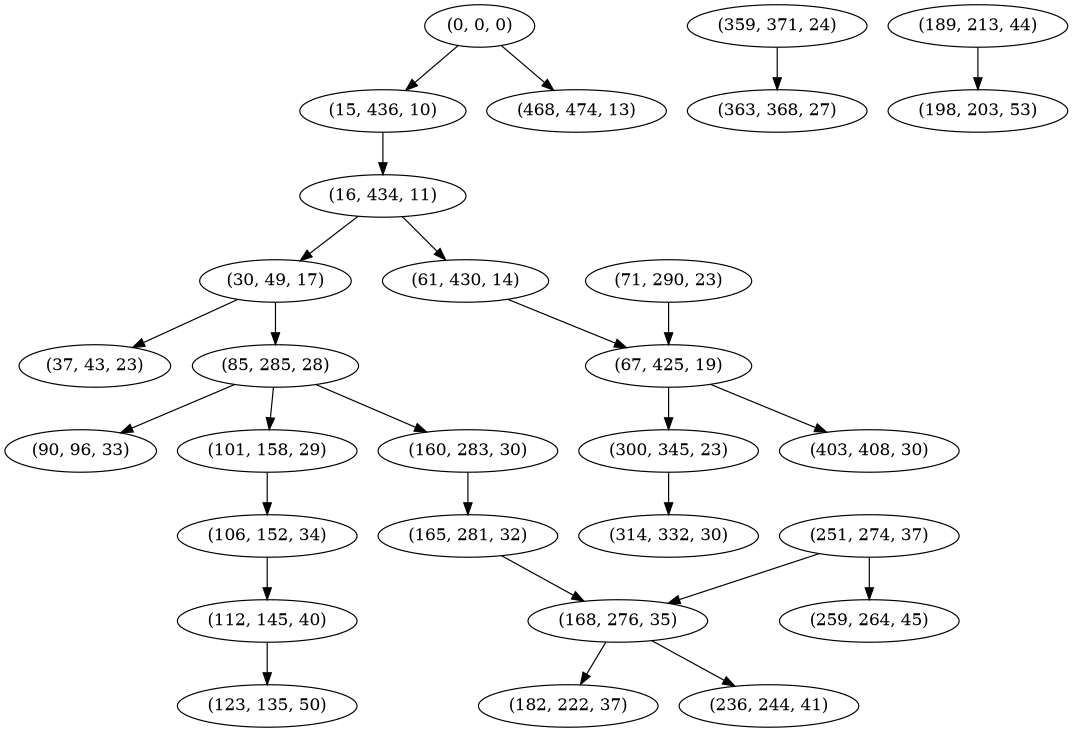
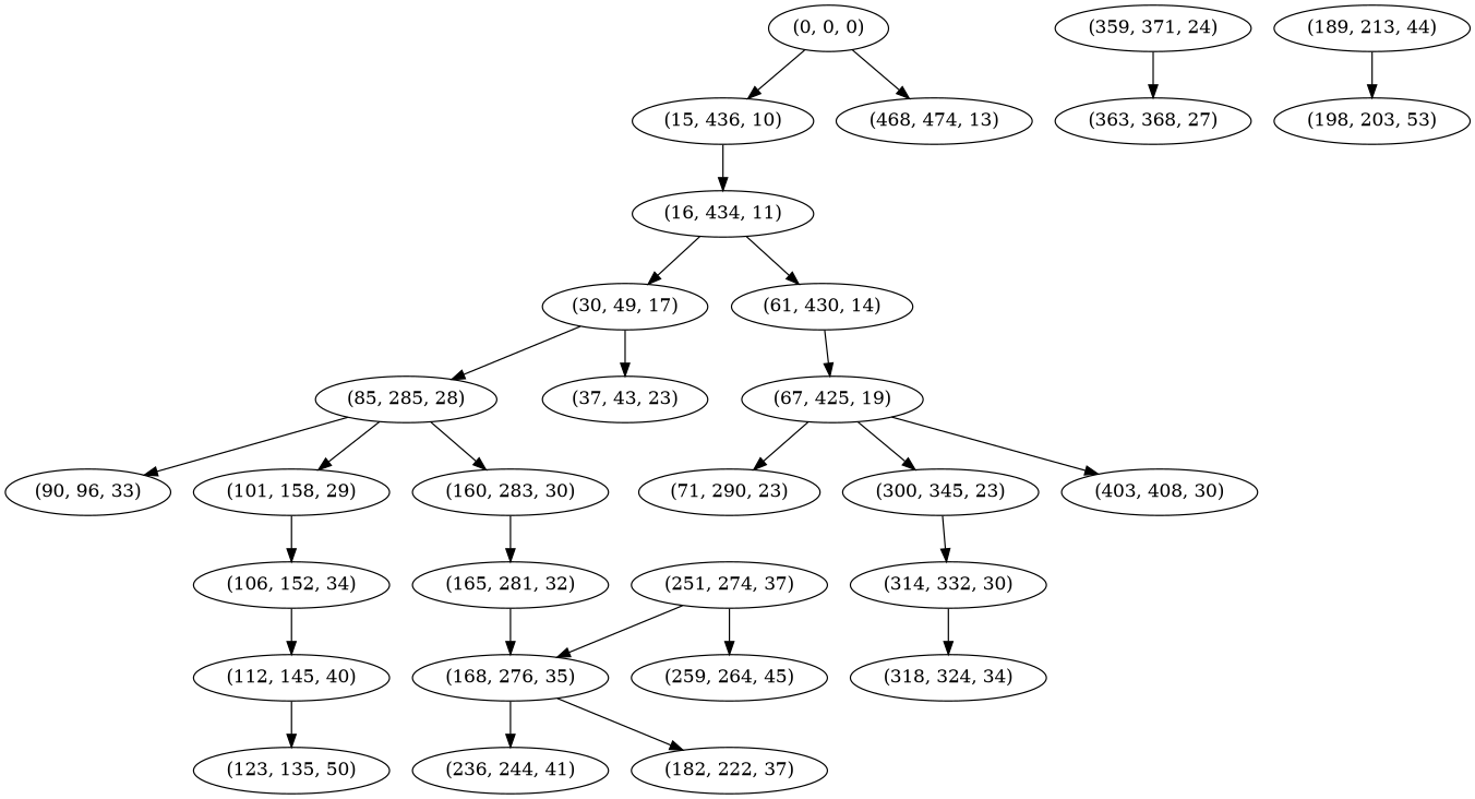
  digraph {
    "(0, 0, 0)"
    "(15, 436, 10)"
    "(468, 474, 13)"
    "(16, 434, 11)"
    "(30, 49, 17)"
    "(61, 430, 14)"
    "(37, 43, 23)"
    "(85, 285, 28)"
    "(67, 425, 19)"
    "(71, 290, 23)"
    "(300, 345, 23)"
    "(403, 408, 30)"
    "(314, 332, 30)"
    "(359, 371, 24)"
    "(363, 368, 27)"
    "(90, 96, 33)"
    "(101, 158, 29)"
    "(160, 283, 30)"
    "(106, 152, 34)"
    "(165, 281, 32)"
    "(112, 145, 40)"
    "(123, 135, 50)"
    "(168, 276, 35)"
    "(182, 222, 37)"
    "(236, 244, 41)"
    "(251, 274, 37)"
    "(259, 264, 45)"
    "(189, 213, 44)"
    "(198, 203, 53)"
+   "(318, 324, 34)"
    "(0, 0, 0)" -> "(15, 436, 10)"
    "(0, 0, 0)" -> "(468, 474, 13)"
    "(15, 436, 10)" -> "(16, 434, 11)"
    "(16, 434, 11)" -> "(30, 49, 17)"
    "(16, 434, 11)" -> "(61, 430, 14)"
    "(30, 49, 17)" -> "(37, 43, 23)"
    "(30, 49, 17)" -> "(85, 285, 28)"
    "(61, 430, 14)" -> "(67, 425, 19)"
    "(85, 285, 28)" -> "(90, 96, 33)"
    "(85, 285, 28)" -> "(101, 158, 29)"
    "(85, 285, 28)" -> "(160, 283, 30)"
-   "(71, 290, 23)" -> "(67, 425, 19)"
+   "(67, 425, 19)" -> "(71, 290, 23)"
    "(67, 425, 19)" -> "(300, 345, 23)"
    "(67, 425, 19)" -> "(403, 408, 30)"
    "(300, 345, 23)" -> "(314, 332, 30)"
+   "(314, 332, 30)" -> "(318, 324, 34)"
    "(359, 371, 24)" -> "(363, 368, 27)"
    "(101, 158, 29)" -> "(106, 152, 34)"
    "(160, 283, 30)" -> "(165, 281, 32)"
    "(106, 152, 34)" -> "(112, 145, 40)"
    "(165, 281, 32)" -> "(168, 276, 35)"
    "(112, 145, 40)" -> "(123, 135, 50)"
    "(168, 276, 35)" -> "(182, 222, 37)"
    "(168, 276, 35)" -> "(236, 244, 41)"
    "(251, 274, 37)" -> "(168, 276, 35)"
    "(251, 274, 37)" -> "(259, 264, 45)"
    "(189, 213, 44)" -> "(198, 203, 53)"
  }
